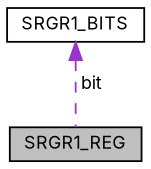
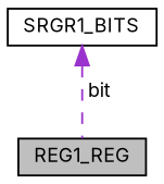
  digraph {
    fontname=Inter
    node [color=black fontname=Inter fontsize=10 shape=record style=filled]
-   n1 [fillcolor=grey75 fontcolor=black height=0.2 label=SRGR1_REG width=0.4]
+   n1 [fillcolor=grey75 fontcolor=black height=0.2 label=REG1_REG width=0.4]
    n2 [fillcolor=white height=0.2 label=SRGR1_BITS width=0.4]
    n2 -> n1 [color=darkorchid3 dir=back fontname=Inter fontsize=10 label=" bit" labelfontname=Helvetica labelfontsize=10 style=dashed]
  }
